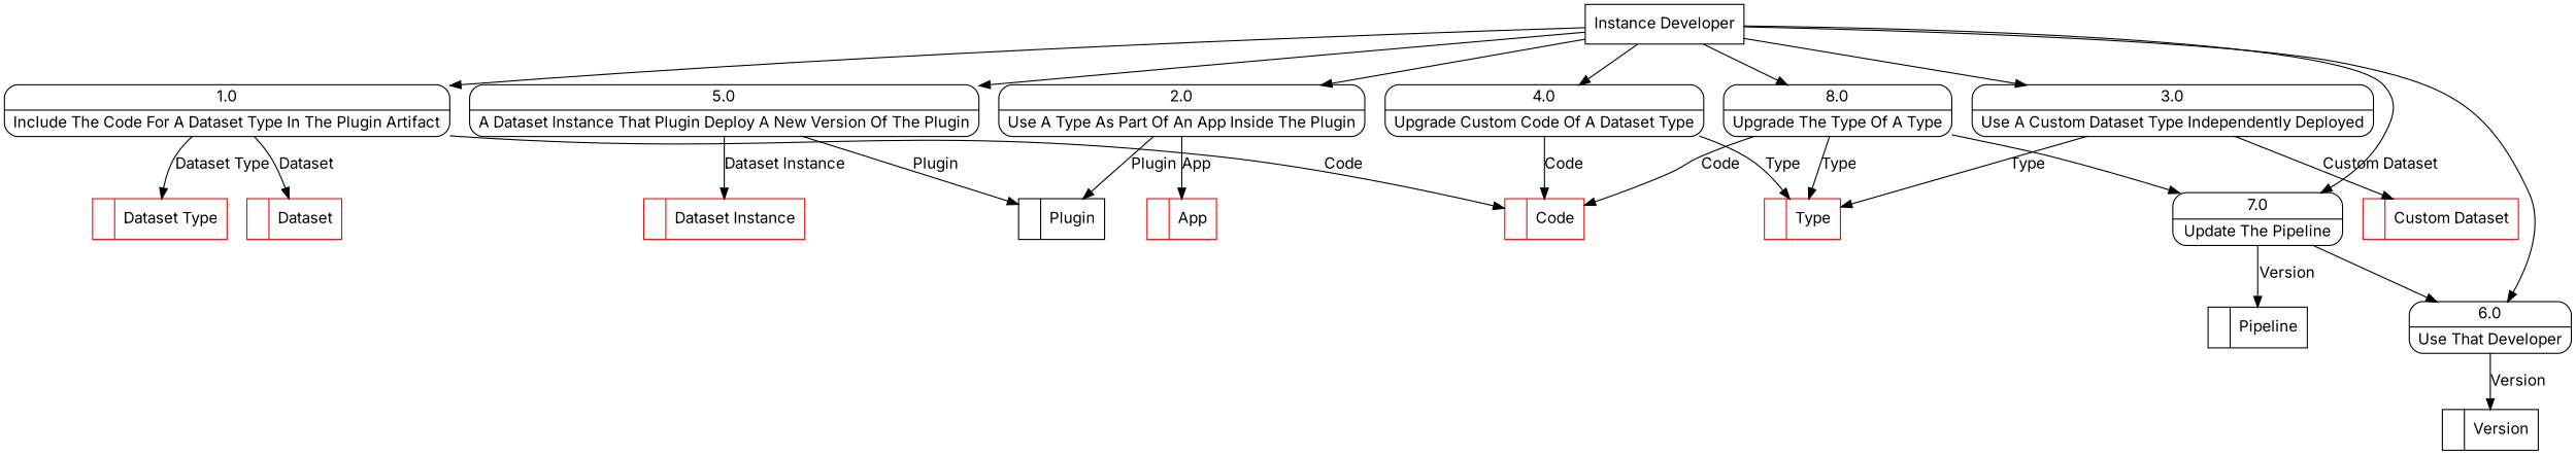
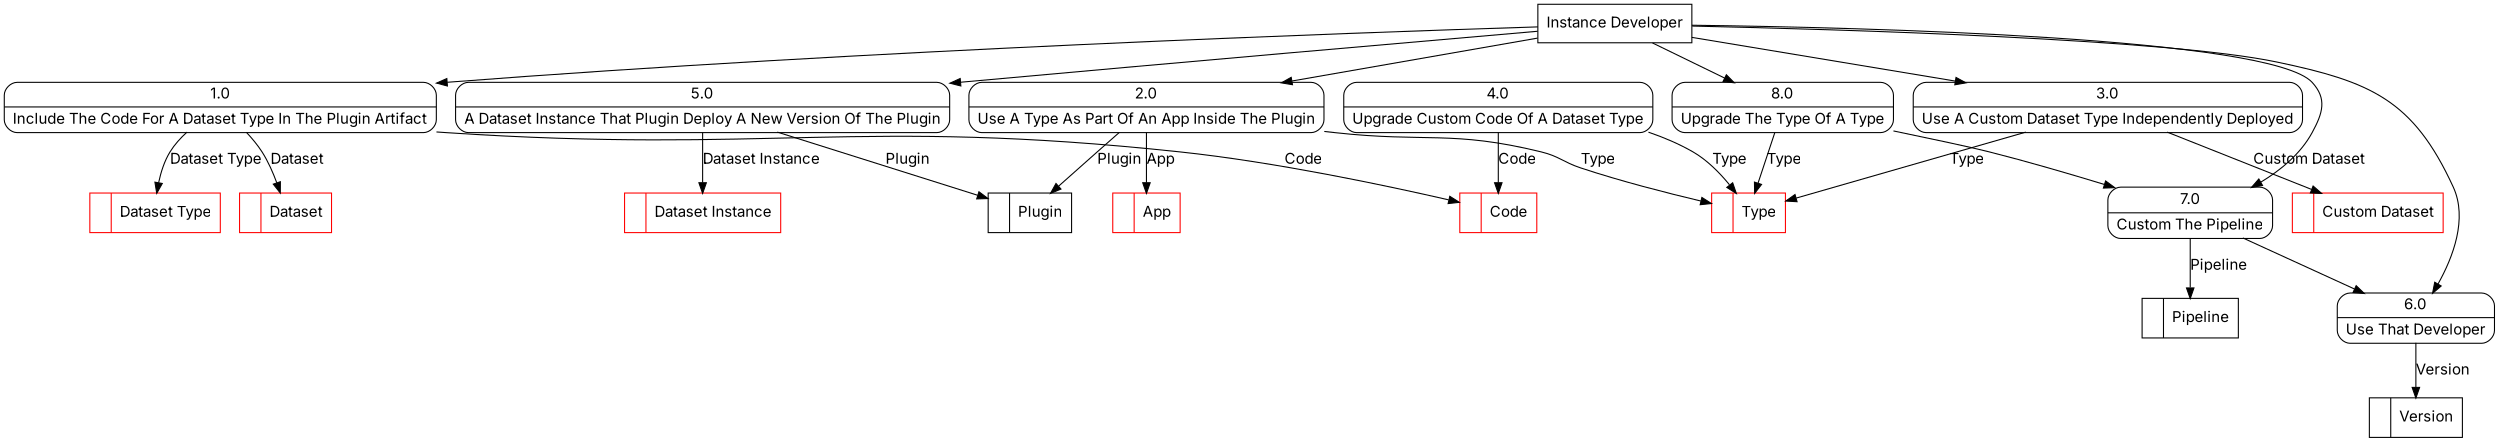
  digraph {
    fontname=Inter
    node [fontname=Inter shape=record]
    edge [fontname=Inter]
    n1 [color=red label="<f0>  |<f1> Code "]
    n2 [color=red label="<f0>  |<f1> Dataset Type "]
    n3 [label="<f0>  |<f1> Plugin "]
    n4 [color=red label="<f0>  |<f1> Type "]
    n5 [color=red label="<f0>  |<f1> App "]
    n6 [label="<f0>  |<f1> Version "]
    n7 [label="<f0>  |<f1> Pipeline "]
    n8 [color=red label="<f0>  |<f1> Dataset Instance "]
    n9 [color=red label="<f0>  |<f1> Custom Dataset "]
    n10 [color=red label="<f0>  |<f1> Dataset "]
    n11 [label="Instance Developer" shape=box]
    n12 [label="{<f0> 1.0|<f1> Include The Code For A Dataset Type In The Plugin Artifact }" shape=Mrecord]
    n13 [label="{<f0> 2.0|<f1> Use A Type As Part Of An App Inside The Plugin }" shape=Mrecord]
    n14 [label="{<f0> 3.0|<f1> Use A Custom Dataset Type Independently Deployed }" shape=Mrecord]
    n15 [label="{<f0> 4.0|<f1> Upgrade Custom Code Of A Dataset Type }" shape=Mrecord]
    n16 [label="{<f0> 5.0|<f1> A Dataset Instance That Plugin Deploy A New Version Of The Plugin }" shape=Mrecord]
    n17 [label="{<f0> 6.0|<f1> Use That Developer }" shape=Mrecord]
-   n18 [label="{<f0> 7.0|<f1> Update The Pipeline }" shape=Mrecord]
+   n18 [label="{<f0> 7.0|<f1> Custom The Pipeline }" shape=Mrecord]
    n19 [label="{<f0> 8.0|<f1> Upgrade The Type Of A Type }" shape=Mrecord]
    n11 -> n12
    n11 -> n13
    n11 -> n14
-   n11 -> n15
    n11 -> n16
    n11 -> n17
    n11 -> n18
    n11 -> n19
    n12 -> n1 [label=Code]
    n12 -> n2 [label="Dataset Type"]
    n12 -> n10 [label=Dataset]
    n13 -> n3 [label=Plugin]
+   n13 -> n4 [label=Type]
    n13 -> n5 [label=App]
    n14 -> n4 [label=Type]
    n14 -> n9 [label="Custom Dataset"]
    n15 -> n1 [label=Code]
    n15 -> n4 [label=Type]
    n16 -> n3 [label=Plugin]
    n16 -> n8 [label="Dataset Instance"]
    n17 -> n6 [label=Version]
-   n18 -> n7 [label=Version]
+   n18 -> n7 [label=Pipeline]
    n18 -> n17
-   n19 -> n1 [label=Code]
    n19 -> n4 [label=Type]
    n19 -> n18
  }
